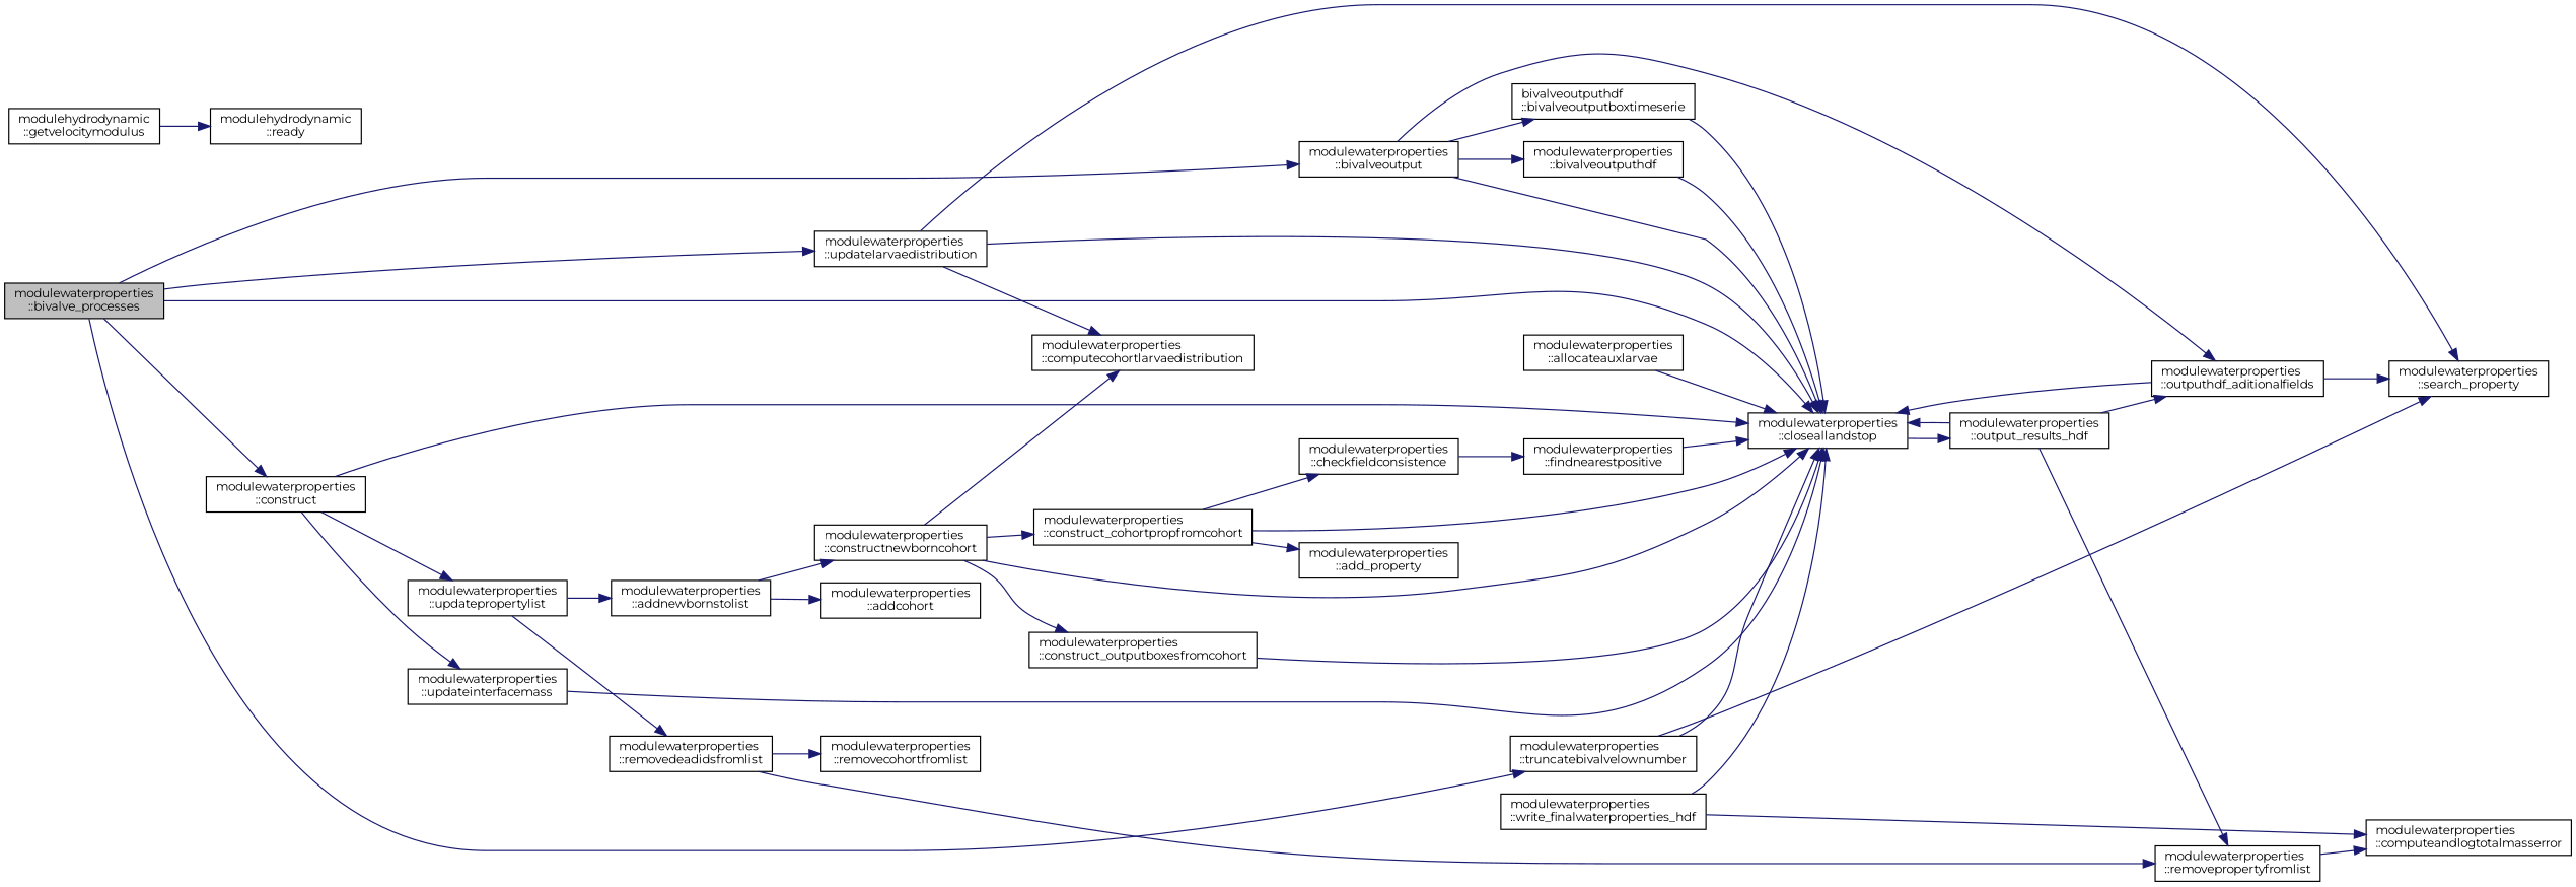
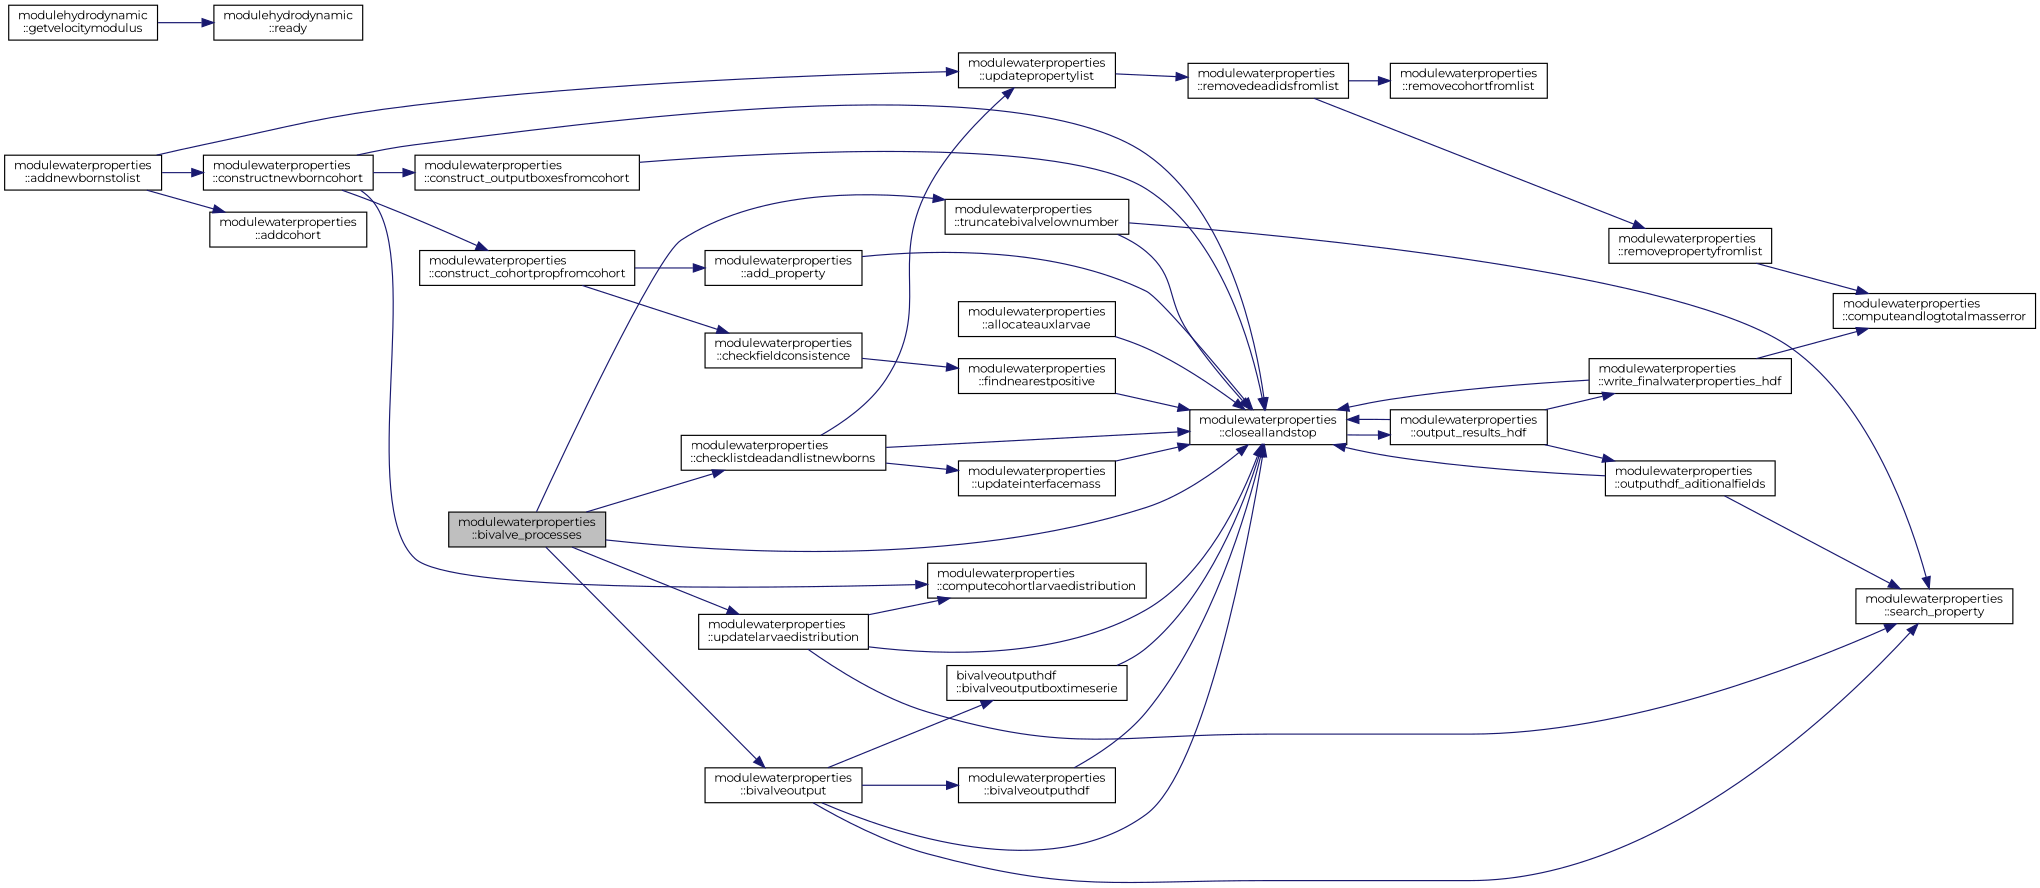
  digraph {
    fontname=Montserrat
    rankdir=LR
    node [color=black fillcolor=white fontname=Montserrat fontsize=10 shape=record style=filled]
    edge [color=midnightblue fontname=Montserrat fontsize=10 labelfontname=Helvetica labelfontsize=10 style=solid]
    n1 [fillcolor=grey75 fontcolor=black height=0.2 label="modulewaterproperties\l::bivalve_processes" width=0.4]
    n2 [height=0.2 label="modulewaterproperties\l::bivalveoutput" width=0.4]
    n3 [height=0.2 label="modulewaterproperties\l::closeallandstop" width=0.4]
-   n4 [height=0.2 label="modulewaterproperties\l::construct" width=0.4]
+   n4 [height=0.2 label="modulewaterproperties\l::checklistdeadandlistnewborns" width=0.4]
    n5 [height=0.2 label="modulewaterproperties\l::truncatebivalvelownumber" width=0.4]
    n6 [height=0.2 label="modulewaterproperties\l::updatelarvaedistribution" width=0.4]
    n7 [height=0.2 label="bivalveoutputhdf\l::bivalveoutputboxtimeserie" width=0.4]
    n8 [height=0.2 label="modulewaterproperties\l::search_property" width=0.4]
    n9 [height=0.2 label="modulewaterproperties\l::bivalveoutputhdf" width=0.4]
    n10 [height=0.2 label="modulewaterproperties\l::output_results_hdf" width=0.4]
    n11 [height=0.2 label="modulewaterproperties\l::updateinterfacemass" width=0.4]
    n12 [height=0.2 label="modulewaterproperties\l::updatepropertylist" width=0.4]
    n13 [height=0.2 label="modulehydrodynamic\l::getvelocitymodulus" width=0.4]
    n14 [height=0.2 label="modulehydrodynamic\l::ready" width=0.4]
    n15 [height=0.2 label="modulewaterproperties\l::computecohortlarvaedistribution" width=0.4]
    n16 [height=0.2 label="modulewaterproperties\l::outputhdf_aditionalfields" width=0.4]
    n17 [height=0.2 label="modulewaterproperties\l::write_finalwaterproperties_hdf" width=0.4]
    n18 [height=0.2 label="modulewaterproperties\l::computeandlogtotalmasserror" width=0.4]
    n19 [height=0.2 label="modulewaterproperties\l::addnewbornstolist" width=0.4]
    n20 [height=0.2 label="modulewaterproperties\l::removedeadidsfromlist" width=0.4]
    n21 [height=0.2 label="modulewaterproperties\l::addcohort" width=0.4]
    n22 [height=0.2 label="modulewaterproperties\l::constructnewborncohort" width=0.4]
    n23 [height=0.2 label="modulewaterproperties\l::removecohortfromlist" width=0.4]
    n24 [height=0.2 label="modulewaterproperties\l::removepropertyfromlist" width=0.4]
    n25 [height=0.2 label="modulewaterproperties\l::construct_cohortpropfromcohort" width=0.4]
    n26 [height=0.2 label="modulewaterproperties\l::construct_outputboxesfromcohort" width=0.4]
    n27 [height=0.2 label="modulewaterproperties\l::allocateauxlarvae" width=0.4]
    n28 [height=0.2 label="modulewaterproperties\l::add_property" width=0.4]
    n29 [height=0.2 label="modulewaterproperties\l::checkfieldconsistence" width=0.4]
    n30 [height=0.2 label="modulewaterproperties\l::findnearestpositive" width=0.4]
    n1 -> n2
    n1 -> n3
    n1 -> n4
    n1 -> n5
    n1 -> n6
    n2 -> n3
    n2 -> n7
-   n2 -> n16
+   n2 -> n8
    n2 -> n9
    n3 -> n10
    n4 -> n3
    n4 -> n11
    n4 -> n12
    n5 -> n3
    n5 -> n8
    n6 -> n3
    n6 -> n8
    n6 -> n15
    n7 -> n3
    n9 -> n3
    n10 -> n3
    n10 -> n16
-   n10 -> n24
+   n10 -> n17
    n11 -> n3
-   n12 -> n19
+   n19 -> n12
    n12 -> n20
    n13 -> n14
    n16 -> n3
    n16 -> n8
    n17 -> n3
    n17 -> n18
    n19 -> n21
    n19 -> n22
    n20 -> n23
    n20 -> n24
    n22 -> n3
    n22 -> n15
    n22 -> n25
    n22 -> n26
    n24 -> n18
-   n25 -> n3
+   n28 -> n3
    n25 -> n28
    n25 -> n29
    n26 -> n3
    n27 -> n3
    n29 -> n30
    n30 -> n3
  }
